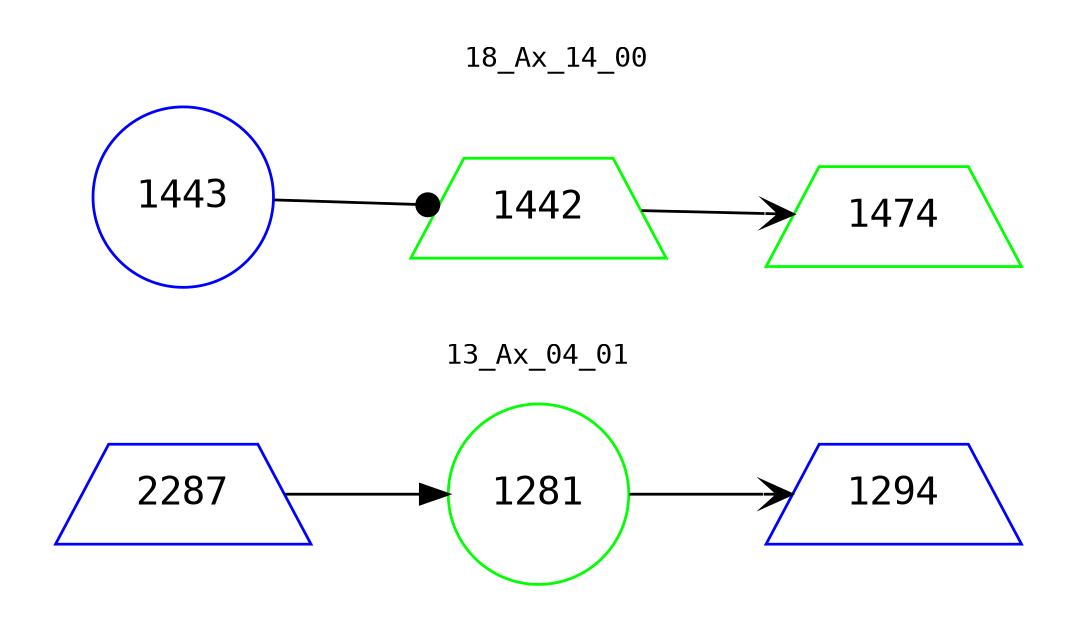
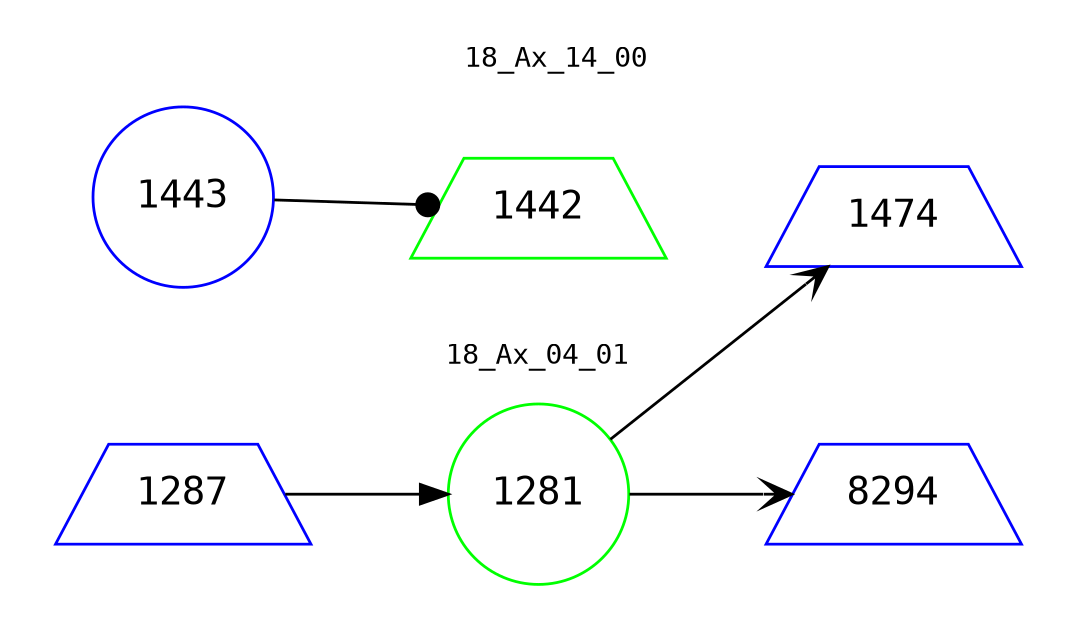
  digraph {
    fontname="DejaVu Sans Mono"
    rankdir=LR
    node [color=blue fontname="DejaVu Sans Mono" shape=trapezium]
    edge [arrowhead=vee color=black fontname="DejaVu Sans Mono"]
    n1 [label=1443 shape=circle]
    n2 [color=green label=1442]
-   n3 [color=green label=1474]
-   n4 [label=2287]
+   n3 [label=1474]
+   n4 [label=1287]
    n5 [color=green label=1281 shape=circle]
-   n6 [label=1294]
+   n6 [label=8294]
    subgraph cluster_1 {
      color=white
      fontsize=10
      label="18_Ax_14_00"
      n1
      n2
      n3
    }
    subgraph cluster_2 {
      color=white
      fontsize=10
-     label="13_Ax_04_01"
+     label="18_Ax_04_01"
      n4
      n5
      n6
    }
    n1 -> n2 [arrowhead=dot]
-   n2 -> n3
+   n5 -> n3
    n4 -> n5 [arrowhead=normal]
    n5 -> n6
  }
